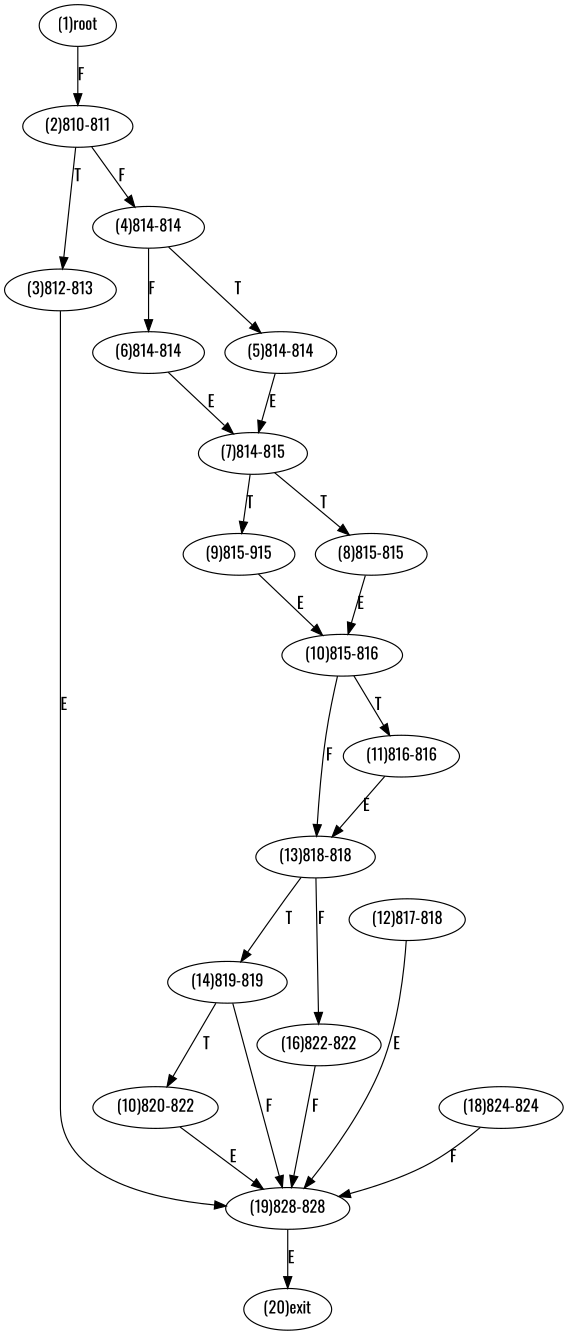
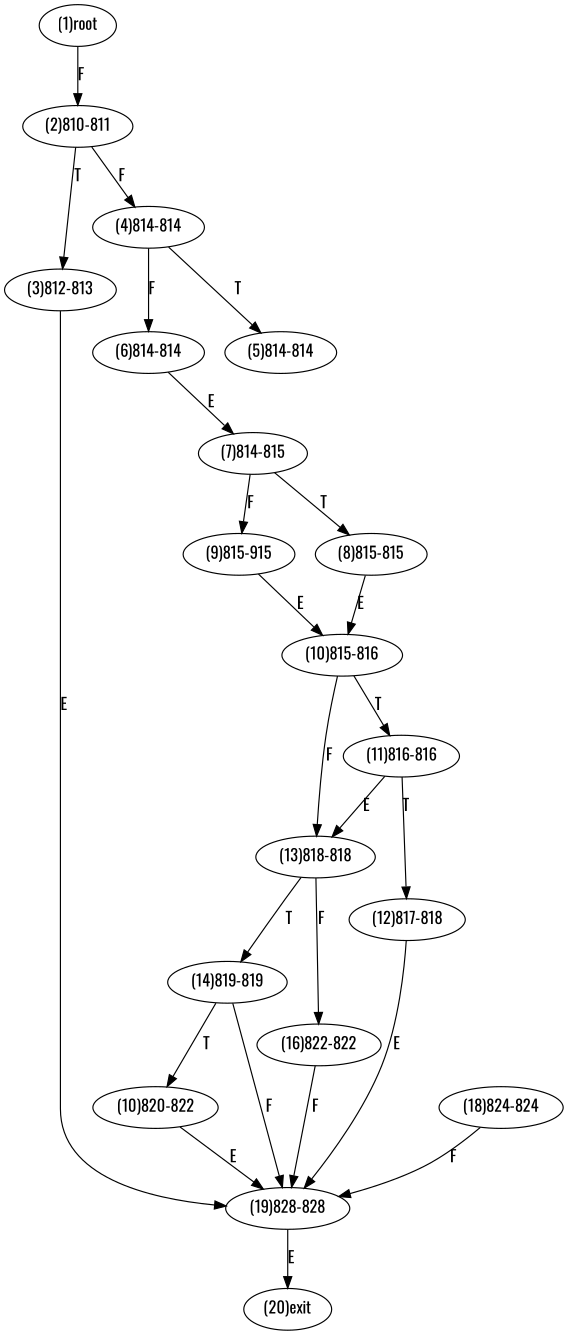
  digraph {
    fontname=Oswald
    node [fontname=Oswald]
    edge [fontname=Oswald]
    n1 [label="(1)root"]
    n2 [label="(2)810-811"]
    n3 [label="(3)812-813"]
    n4 [label="(4)814-814"]
    n5 [label="(19)828-828"]
    n6 [label="(5)814-814"]
    n7 [label="(6)814-814"]
    n8 [label="(20)exit"]
    n9 [label="(7)814-815"]
    n10 [label="(8)815-815"]
    n11 [label="(9)815-915"]
    n12 [label="(10)815-816"]
    n13 [label="(11)816-816"]
    n14 [label="(13)818-818"]
    n15 [label="(12)817-818"]
    n16 [label="(14)819-819"]
    n17 [label="(16)822-822"]
    n18 [label="(10)820-822"]
    n19 [label="(18)824-824"]
    n1 -> n2 [label=F]
    n2 -> n3 [label=T]
    n2 -> n4 [label=F]
    n3 -> n5 [label=E]
    n4 -> n6 [label=T]
    n4 -> n7 [label=F]
    n5 -> n8 [label=E]
-   n6 -> n9 [label=E]
    n7 -> n9 [label=E]
    n9 -> n10 [label=T]
-   n9 -> n11 [label=T]
+   n9 -> n11 [label=F]
    n10 -> n12 [label=E]
    n11 -> n12 [label=E]
    n12 -> n13 [label=T]
    n12 -> n14 [label=F]
    n13 -> n14 [label=E]
+   n13 -> n15 [label=T]
    n14 -> n16 [label=T]
    n14 -> n17 [label=F]
    n15 -> n5 [label=E]
    n16 -> n5 [label=F]
    n16 -> n18 [label=T]
    n17 -> n5 [label=F]
    n18 -> n5 [label=E]
    n19 -> n5 [label=F]
  }
